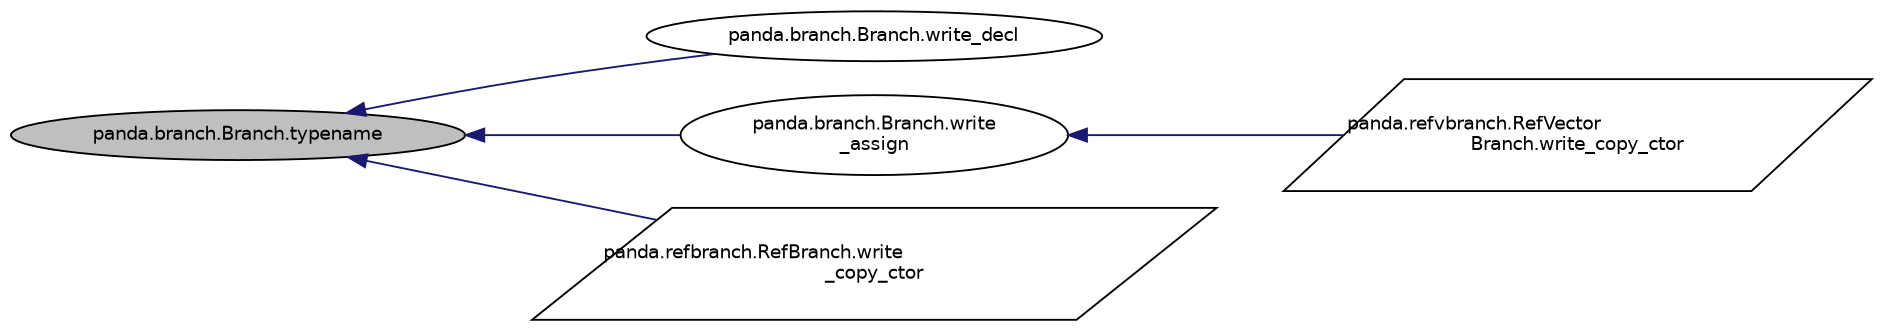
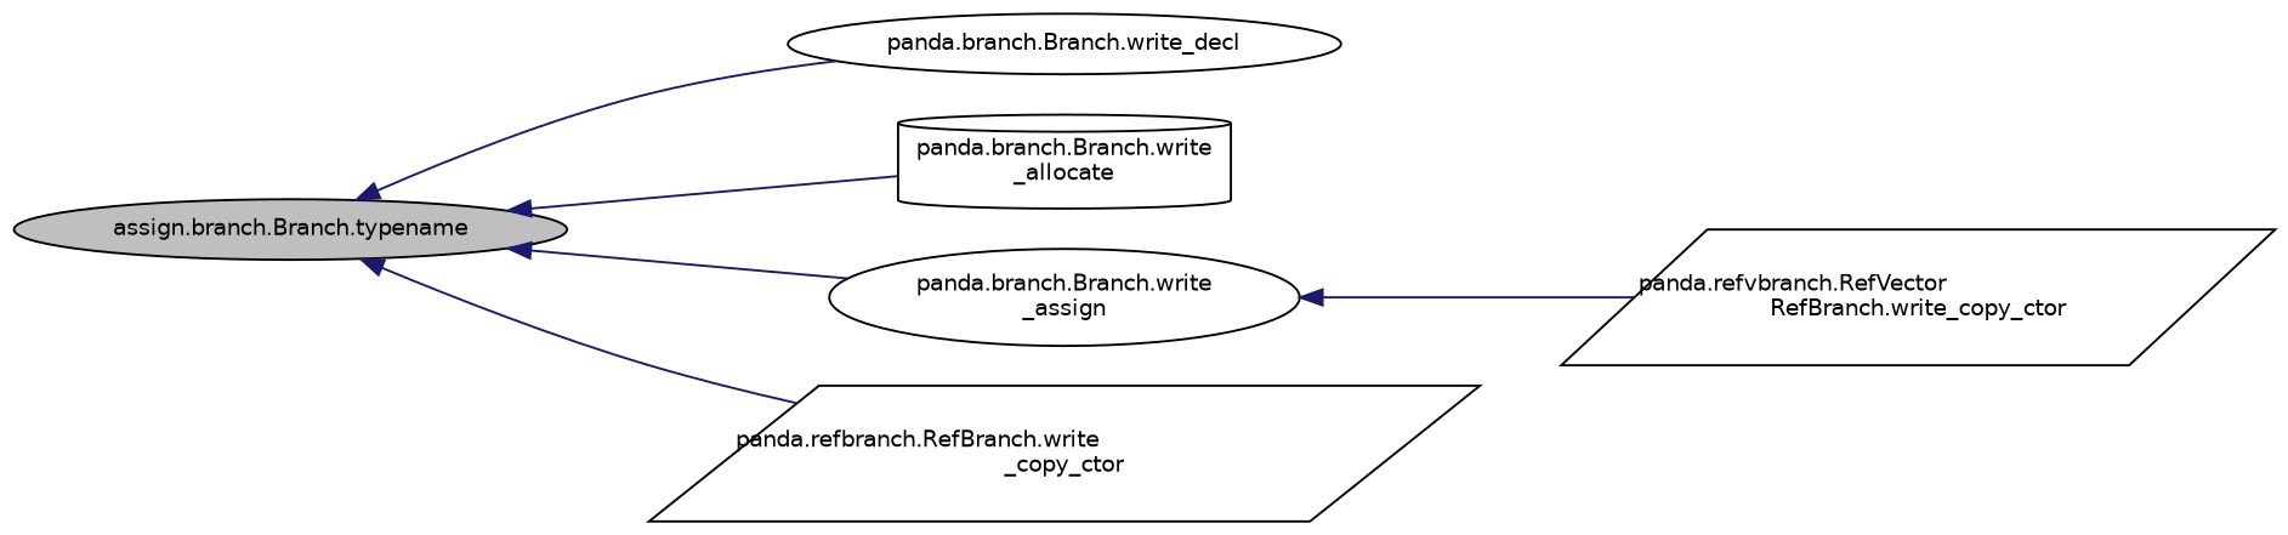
  digraph {
    rankdir=LR
    node [color=black fillcolor=white fontname=Helvetica fontsize=10 shape=ellipse style=filled]
    edge [color=midnightblue dir=back fontname=Helvetica fontsize=10 labelfontname=Helvetica labelfontsize=10 style=solid]
-   n1 [fillcolor=grey75 fontcolor=black height=0.2 label="panda.branch.Branch.typename" width=0.4]
+   n1 [fillcolor=grey75 fontcolor=black height=0.2 label="assign.branch.Branch.typename" width=0.4]
    n2 [height=0.2 label="panda.branch.Branch.write_decl" width=0.4]
+   n3 [height=0.2 label="panda.branch.Branch.write\l_allocate" shape=cylinder width=0.4]
    n4 [height=0.2 label="panda.branch.Branch.write\l_assign" width=0.4]
    n5 [height=0.2 label="panda.refbranch.RefBranch.write\l_copy_ctor" shape=parallelogram width=0.4]
-   n6 [height=0.2 label="panda.refvbranch.RefVector\lBranch.write_copy_ctor" shape=parallelogram width=0.4]
+   n6 [height=0.2 label="panda.refvbranch.RefVector\lRefBranch.write_copy_ctor" shape=parallelogram width=0.4]
    n1 -> n2
+   n1 -> n3
    n1 -> n4
    n1 -> n5
    n4 -> n6
  }
